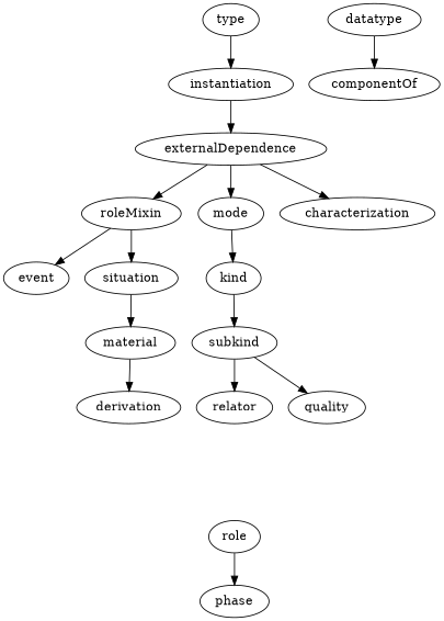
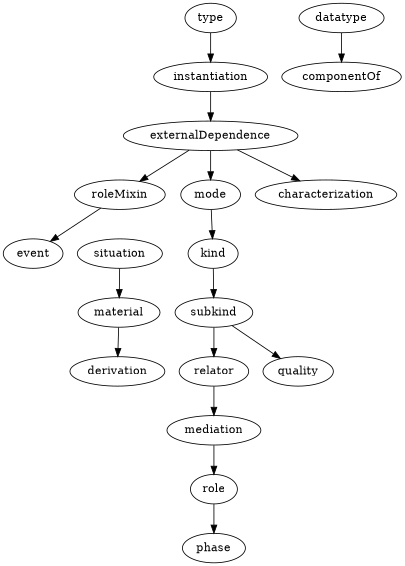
  strict digraph {
    type
    instantiation
    externalDependence
    roleMixin
    mode
    characterization
    event
    situation
    kind
    subkind
    material
    relator
    quality
    datatype
    componentOf
    derivation
+   mediation
    role
    phase
    type -> instantiation
    instantiation -> externalDependence
    externalDependence -> roleMixin
    externalDependence -> mode
    externalDependence -> characterization
    roleMixin -> event
-   roleMixin -> situation
    mode -> kind
    situation -> material
    kind -> subkind
    subkind -> relator
    subkind -> quality
    material -> derivation
+   relator -> mediation
    datatype -> componentOf
+   mediation -> role
    role -> phase
  }
